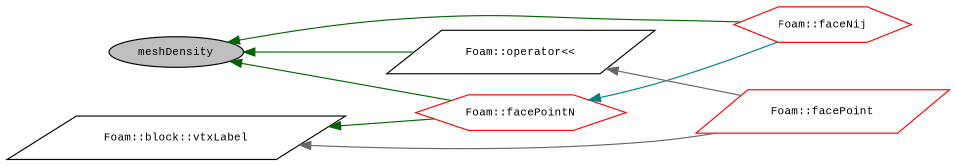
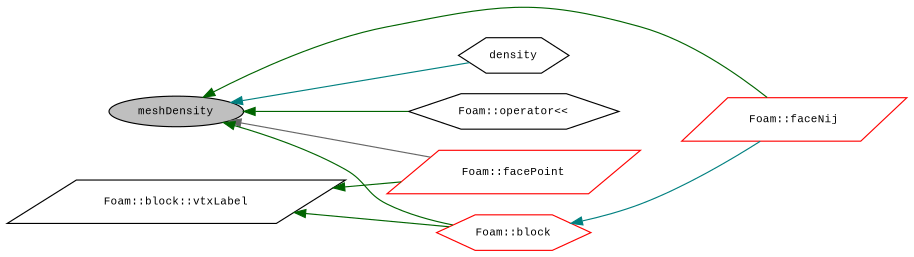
  digraph {
    fontname="Liberation Mono"
    rankdir=LR
    node [color=black fontname="Liberation Mono" fontsize=10 shape=parallelogram]
    edge [color=darkgreen dir=back fontname="Liberation Mono" fontsize=10 labelfontname=Helvetica labelfontsize=10 style=solid]
    n1 [fillcolor=grey75 fontcolor=black height=0.2 label=meshDensity shape=ellipse style=filled width=0.4]
-   n3 [color=red height=0.2 label="Foam::faceNij" shape=hexagon width=0.4]
+   n2 [height=0.2 label=density shape=hexagon width=0.4]
+   n3 [color=red height=0.2 label="Foam::faceNij" width=0.4]
    n4 [color=red height=0.2 label="Foam::facePoint" width=0.4]
-   n5 [color=red height=0.2 label="Foam::facePointN" shape=hexagon width=0.4]
-   n6 [height=0.2 label="Foam::operator\<\<" width=0.4]
+   n5 [color=red height=0.2 label="Foam::block" shape=hexagon width=0.4]
+   n6 [height=0.2 label="Foam::operator\<\<" shape=hexagon width=0.4]
    n7 [height=0.2 label="Foam::block::vtxLabel" width=0.4]
+   n1 -> n2 [color=teal]
    n1 -> n3
-   n6 -> n4 [color=gray40]
+   n1 -> n4 [color=gray40]
    n1 -> n5
    n1 -> n6
    n5 -> n3 [color=teal]
-   n7 -> n4 [color=gray40]
+   n7 -> n4
    n7 -> n5
  }
